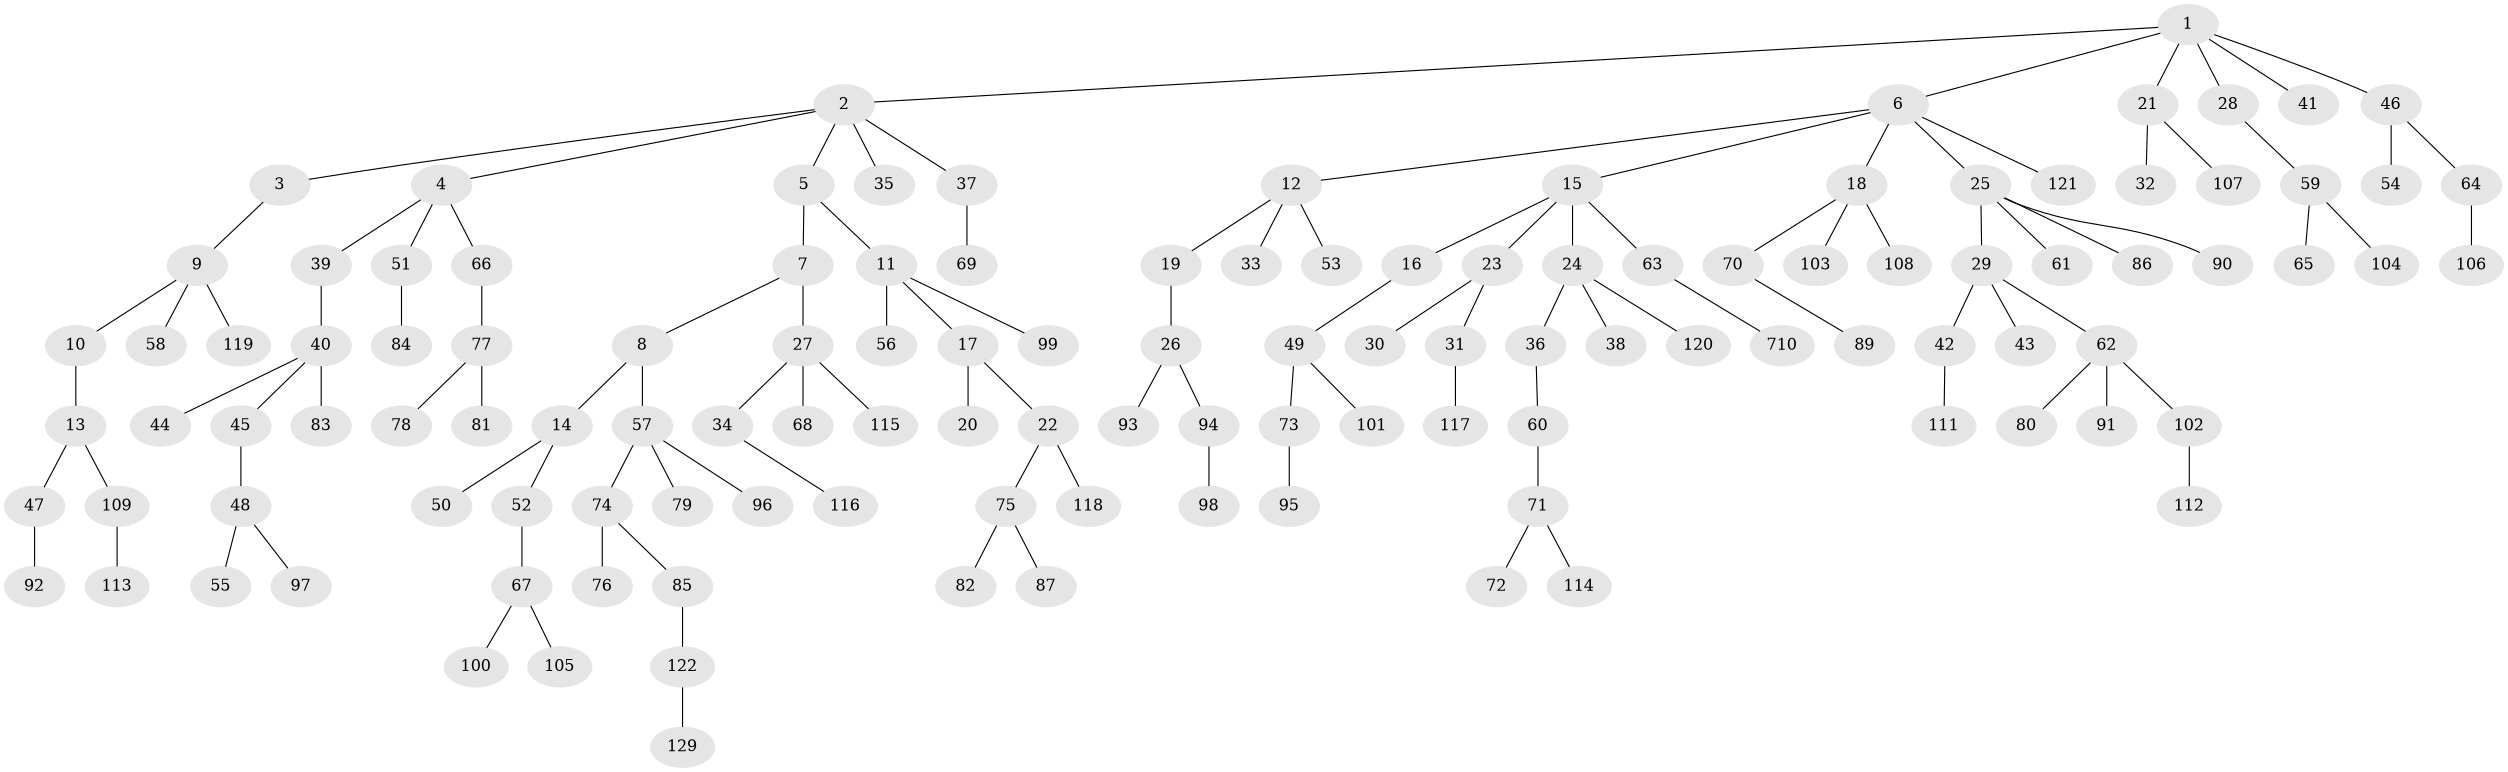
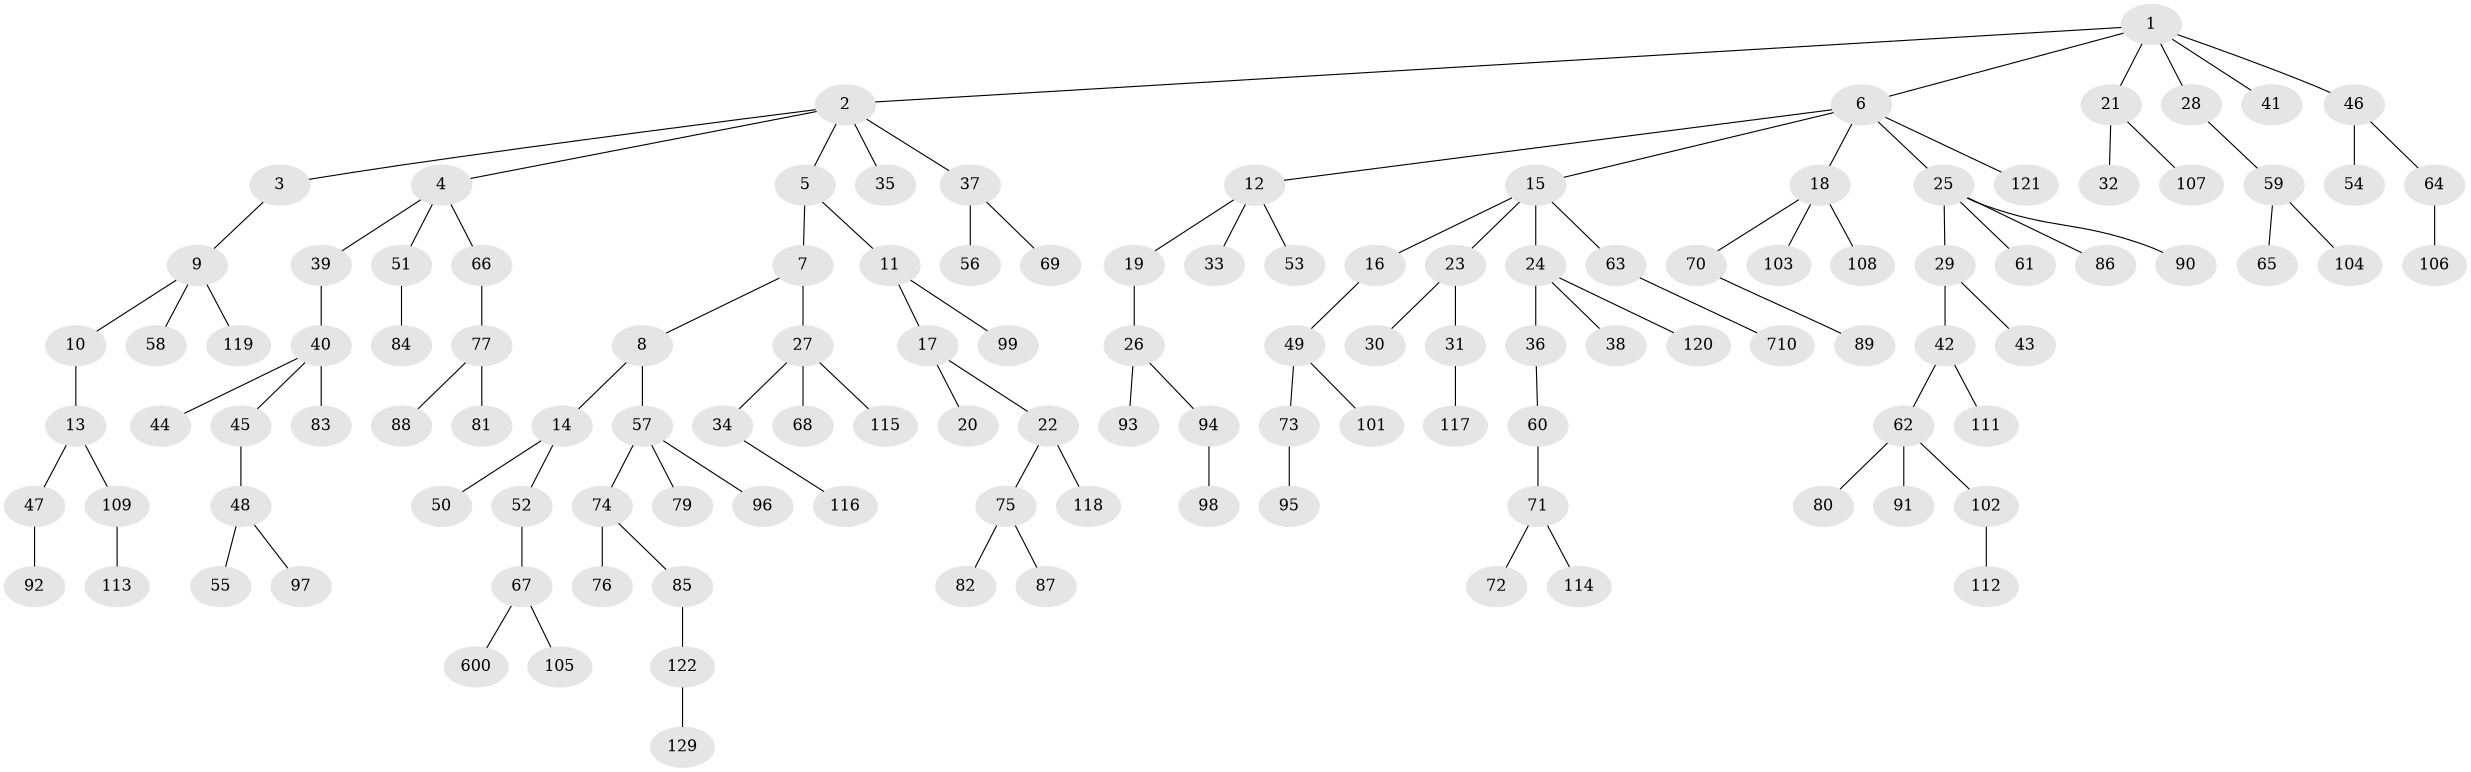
  graph {
    node [color=gray90 style=filled]
    1
    2
    6
    21
    28
    41
    46
    3
    4
    5
    35
    37
    12
    15
    18
    25
    121
    32
    107
    59
    54
    64
    9
    39
    51
    66
    7
    11
    56
    69
    10
    58
    119
    40
    84
    77
    8
    27
    17
    99
    19
    33
    53
    16
    23
    24
    63
    70
    103
    108
    29
    61
    86
    90
    14
    57
    34
    68
    115
    50
    52
    74
    79
    96
    13
    47
    109
    20
    22
    26
    92
    113
    67
    49
    30
    31
    36
    38
    120
    n80 [label=710]
    73
    101
    75
    118
    89
    93
    94
    82
    87
    117
    60
    42
    43
    98
    116
    65
    104
    62
    111
    71
    44
    45
    83
    48
    80
    91
    102
    55
    97
    106
    95
-   100
+   100 [label=600]
    105
    76
    85
    72
    114
    112
-   78
+   78 [label=88]
    81
    122
    n122 [label=129]
    1 -- 2
    1 -- 6
    1 -- 21
    1 -- 28
    1 -- 41
    1 -- 46
    2 -- 3
    2 -- 4
    2 -- 5
    2 -- 35
    2 -- 37
    6 -- 12
    6 -- 15
    6 -- 18
    6 -- 25
    6 -- 121
    21 -- 32
    21 -- 107
    28 -- 59
    46 -- 54
    46 -- 64
    3 -- 9
    4 -- 39
    4 -- 51
    4 -- 66
    5 -- 7
    5 -- 11
-   11 -- 56
+   37 -- 56
    37 -- 69
    12 -- 19
    12 -- 33
    12 -- 53
    15 -- 16
    15 -- 23
    15 -- 24
    15 -- 63
    18 -- 70
    18 -- 103
    18 -- 108
    25 -- 29
    25 -- 61
    25 -- 86
    25 -- 90
    59 -- 65
    59 -- 104
    64 -- 106
    9 -- 10
    9 -- 58
    9 -- 119
    39 -- 40
    51 -- 84
    66 -- 77
    7 -- 8
    7 -- 27
    11 -- 17
    11 -- 99
    10 -- 13
    40 -- 44
    40 -- 45
    40 -- 83
    77 -- 78
    77 -- 81
    8 -- 14
    8 -- 57
    27 -- 34
    27 -- 68
    27 -- 115
    17 -- 20
    17 -- 22
    19 -- 26
    16 -- 49
    23 -- 30
    23 -- 31
    24 -- 36
    24 -- 38
    24 -- 120
    63 -- n80
    70 -- 89
    29 -- 42
    29 -- 43
    14 -- 50
    14 -- 52
    57 -- 74
    57 -- 79
    57 -- 96
    34 -- 116
    52 -- 67
    74 -- 76
    74 -- 85
    13 -- 47
    13 -- 109
    47 -- 92
    109 -- 113
    22 -- 75
    22 -- 118
    26 -- 93
    26 -- 94
    67 -- 100
    67 -- 105
    49 -- 73
    49 -- 101
    31 -- 117
    36 -- 60
    73 -- 95
    75 -- 82
    75 -- 87
    94 -- 98
    60 -- 71
-   29 -- 62
+   42 -- 62
    42 -- 111
    62 -- 80
    62 -- 91
    62 -- 102
    71 -- 72
    71 -- 114
    45 -- 48
    48 -- 55
    48 -- 97
    102 -- 112
    85 -- 122
    122 -- n122
  }
